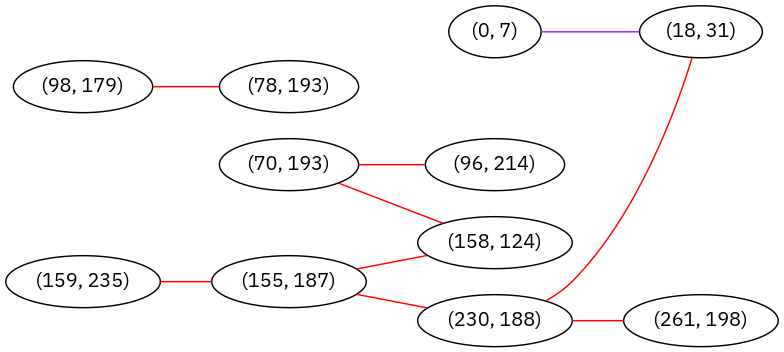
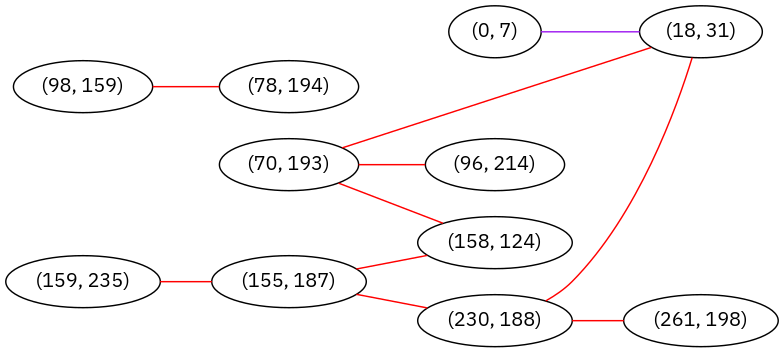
  graph {
    fontname="IBM Plex Sans"
    rankdir=LR
    node [fontname="IBM Plex Sans"]
    edge [color=red fontname="IBM Plex Sans" weight=1]
    n1 [label="(155, 187)"]
    "(159, 235)"
    "(230, 188)"
    "(158, 124)"
    n5 [label="(0, 7)"]
    "(18, 31)"
-   "(98, 179)"
-   "(78, 193)"
+   "(98, 179)" [label="(98, 159)"]
+   "(78, 193)" [label="(78, 194)"]
    n9 [label="(261, 198)"]
    "(70, 193)"
    n11 [label="(96, 214)"]
    n1 -- "(230, 188)"
    n1 -- "(158, 124)"
    "(159, 235)" -- n1
    "(230, 188)" -- "(18, 31)"
    "(230, 188)" -- n9
    n5 -- "(18, 31)" [color=purple weight=4]
    "(98, 179)" -- "(78, 193)"
    "(70, 193)" -- "(158, 124)"
+   "(70, 193)" -- "(18, 31)"
    "(70, 193)" -- n11
  }
